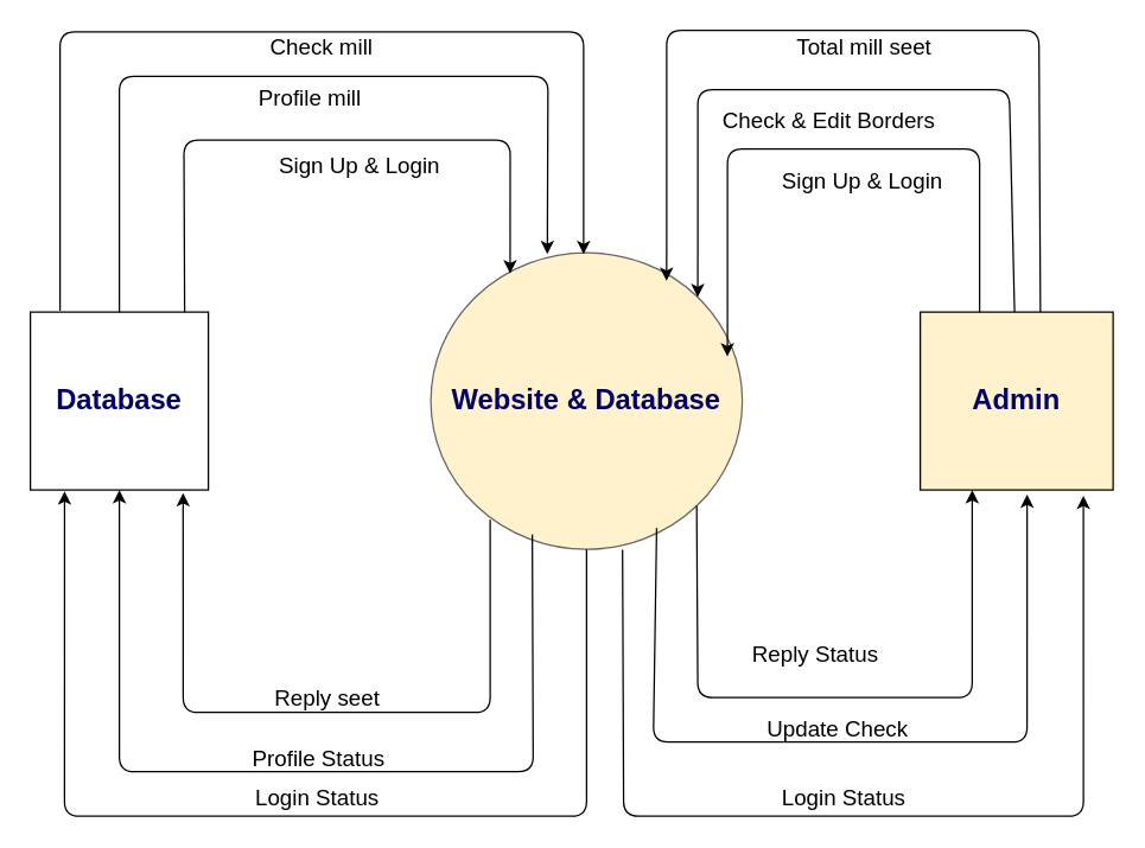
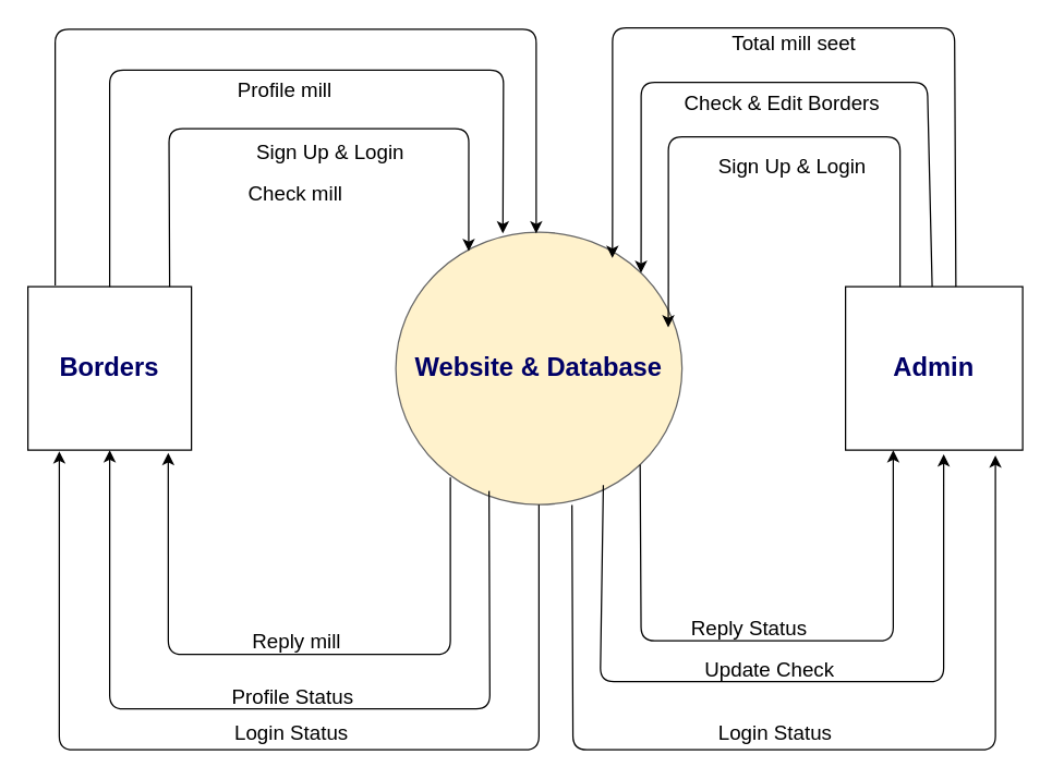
  <mxCell id="0" />
  <mxCell id="1" parent="0" />
- <mxCell id="2" value="&lt;font style=&quot;font-size: 19px&quot; color=&quot;#000066&quot;&gt;&lt;b&gt;Admin&lt;/b&gt;&lt;/font&gt;" style="rounded=0;whiteSpace=wrap;html=1;fillColor=#fff2cc;" parent="1" vertex="1"><mxGeometry x="620" y="210" width="130" height="120" as="geometry" /></mxCell>
- <mxCell id="3" value="&lt;font style=&quot;font-size: 19px&quot; color=&quot;#000066&quot;&gt;&lt;b&gt;Database&lt;/b&gt;&lt;/font&gt;" style="rounded=0;whiteSpace=wrap;html=1;" parent="1" vertex="1"><mxGeometry x="20" y="210" width="120" height="120" as="geometry" /></mxCell>
+ <mxCell id="2" value="&lt;font style=&quot;font-size: 19px&quot; color=&quot;#000066&quot;&gt;&lt;b&gt;Admin&lt;/b&gt;&lt;/font&gt;" style="rounded=0;whiteSpace=wrap;html=1;" parent="1" vertex="1"><mxGeometry x="620" y="210" width="130" height="120" as="geometry" /></mxCell>
+ <mxCell id="3" value="&lt;font style=&quot;font-size: 19px&quot; color=&quot;#000066&quot;&gt;&lt;b&gt;Borders&lt;/b&gt;&lt;/font&gt;" style="rounded=0;whiteSpace=wrap;html=1;" parent="1" vertex="1"><mxGeometry x="20" y="210" width="120" height="120" as="geometry" /></mxCell>
  <mxCell id="4" value="&lt;font size=&quot;1&quot; color=&quot;#000066&quot;&gt;&lt;b style=&quot;font-size: 19px&quot;&gt;Website &amp;amp; Database&lt;/b&gt;&lt;/font&gt;" style="ellipse;whiteSpace=wrap;html=1;fillColor=#fff2cc;strokeColor=#666666;fontColor=#333333;" parent="1" vertex="1"><mxGeometry x="290" y="170" width="210" height="200" as="geometry" /></mxCell>
  <mxCell id="5" value="" style="endArrow=classic;html=1;entryX=0.5;entryY=0;entryDx=0;entryDy=0;" parent="1" edge="1"><mxGeometry width="50" height="50" relative="1" as="geometry"><mxPoint x="40" y="209" as="sourcePoint" /><mxPoint x="393" y="171" as="targetPoint" /><Array as="points"><mxPoint x="40" y="21" /><mxPoint x="393" y="21" /></Array></mxGeometry></mxCell>
  <mxCell id="6" value="&lt;font style=&quot;font-size: 15px&quot;&gt;Sign Up &amp;amp; Login&lt;/font&gt;" style="text;html=1;resizable=0;points=[];autosize=1;align=left;verticalAlign=top;spacingTop=-4;" parent="1" vertex="1"><mxGeometry x="186" y="100" width="120" height="20" as="geometry" /></mxCell>
  <mxCell id="7" value="&lt;font style=&quot;font-size: 15px&quot;&gt;&amp;nbsp;Profile mill&lt;/font&gt;" style="text;html=1;resizable=0;points=[];autosize=1;align=left;verticalAlign=top;spacingTop=-4;" parent="1" vertex="1"><mxGeometry x="168" y="54" width="100" height="20" as="geometry" /></mxCell>
- <mxCell id="8" value="&lt;font style=&quot;font-size: 15px&quot;&gt;Check mill&lt;/font&gt;" style="text;html=1;resizable=0;points=[];autosize=1;align=left;verticalAlign=top;spacingTop=-4;" parent="1" vertex="1"><mxGeometry x="180" y="20" width="80" height="20" as="geometry" /></mxCell>
+ <mxCell id="8" value="&lt;font style=&quot;font-size: 15px&quot;&gt;Check mill&lt;/font&gt;" style="text;html=1;resizable=0;points=[];autosize=1;align=left;verticalAlign=top;spacingTop=-4;" parent="1" vertex="1"><mxGeometry x="180" y="130" width="80" height="20" as="geometry" /></mxCell>
  <mxCell id="9" value="&lt;span style=&quot;font-size: 15px&quot;&gt;Sign Up &amp;amp; Login&lt;/span&gt;" style="text;html=1;resizable=0;points=[];autosize=1;align=left;verticalAlign=top;spacingTop=-4;" parent="1" vertex="1"><mxGeometry x="525" y="110" width="120" height="20" as="geometry" /></mxCell>
- <mxCell id="10" value="&lt;font style=&quot;font-size: 15px&quot;&gt;Check &amp;amp; Edit Borders&lt;/font&gt;" style="text;html=1;resizable=0;points=[];autosize=1;align=left;verticalAlign=top;spacingTop=-4;" parent="1" vertex="1"><mxGeometry x="485" y="69" width="160" height="20" as="geometry" /></mxCell>
+ <mxCell id="10" value="&lt;font style=&quot;font-size: 15px&quot;&gt;Check &amp;amp; Edit Borders&lt;/font&gt;" style="text;html=1;resizable=0;points=[];autosize=1;align=left;verticalAlign=top;spacingTop=-4;" parent="1" vertex="1"><mxGeometry x="500" y="64" width="160" height="20" as="geometry" /></mxCell>
  <mxCell id="11" value="&lt;font style=&quot;font-size: 15px&quot;&gt;Total mill seet&lt;/font&gt;" style="text;html=1;resizable=0;points=[];autosize=1;align=left;verticalAlign=top;spacingTop=-4;" parent="1" vertex="1"><mxGeometry x="535" y="20" width="110" height="20" as="geometry" /></mxCell>
  <mxCell id="12" value="" style="endArrow=classic;html=1;entryX=0.952;entryY=0.35;entryDx=0;entryDy=0;entryPerimeter=0;" parent="1" target="4" edge="1"><mxGeometry width="50" height="50" relative="1" as="geometry"><mxPoint x="660" y="210" as="sourcePoint" /><mxPoint x="460" y="100" as="targetPoint" /><Array as="points"><mxPoint x="660" y="100" /><mxPoint x="490" y="100" /><mxPoint x="490" y="220" /></Array></mxGeometry></mxCell>
  <mxCell id="13" value="" style="endArrow=classic;html=1;entryX=0.952;entryY=0.35;entryDx=0;entryDy=0;entryPerimeter=0;" parent="1" source="2" edge="1"><mxGeometry width="50" height="50" relative="1" as="geometry"><mxPoint x="640" y="170" as="sourcePoint" /><mxPoint x="469.92" y="200" as="targetPoint" /><Array as="points"><mxPoint x="680" y="60" /><mxPoint x="470" y="60" /><mxPoint x="470" y="180" /></Array></mxGeometry></mxCell>
  <mxCell id="14" value="" style="endArrow=classic;html=1;entryX=0.952;entryY=0.35;entryDx=0;entryDy=0;entryPerimeter=0;exitX=0.623;exitY=0;exitDx=0;exitDy=0;exitPerimeter=0;" parent="1" source="2" edge="1"><mxGeometry width="50" height="50" relative="1" as="geometry"><mxPoint x="619" y="159" as="sourcePoint" /><mxPoint x="448.92" y="189" as="targetPoint" /><Array as="points"><mxPoint x="700" y="20" /><mxPoint x="449" y="20" /><mxPoint x="449" y="169" /></Array></mxGeometry></mxCell>
  <mxCell id="15" value="" style="endArrow=classic;html=1;entryX=0.858;entryY=1.017;entryDx=0;entryDy=0;entryPerimeter=0;" parent="1" target="3" edge="1"><mxGeometry width="50" height="50" relative="1" as="geometry"><mxPoint x="330" y="350" as="sourcePoint" /><mxPoint x="70" y="390" as="targetPoint" /><Array as="points"><mxPoint x="330" y="480" /><mxPoint x="123" y="480" /></Array></mxGeometry></mxCell>
  <mxCell id="16" value="" style="endArrow=classic;html=1;entryX=0.5;entryY=1;entryDx=0;entryDy=0;exitX=0.19;exitY=0.91;exitDx=0;exitDy=0;exitPerimeter=0;" parent="1" target="3" edge="1"><mxGeometry width="50" height="50" relative="1" as="geometry"><mxPoint x="358.4" y="360" as="sourcePoint" /><mxPoint x="151.46" y="340.04" as="targetPoint" /><Array as="points"><mxPoint x="359" y="520" /><mxPoint x="80" y="520" /></Array></mxGeometry></mxCell>
- <mxCell id="17" value="&lt;font style=&quot;font-size: 15px&quot;&gt;Reply seet&lt;/font&gt;" style="text;html=1;resizable=0;points=[];autosize=1;align=left;verticalAlign=top;spacingTop=-4;" parent="1" vertex="1"><mxGeometry x="183" y="458.5" width="80" height="20" as="geometry" /></mxCell>
+ <mxCell id="17" value="&lt;font style=&quot;font-size: 15px&quot;&gt;Reply mill&lt;/font&gt;" style="text;html=1;resizable=0;points=[];autosize=1;align=left;verticalAlign=top;spacingTop=-4;" parent="1" vertex="1"><mxGeometry x="183" y="458.5" width="80" height="20" as="geometry" /></mxCell>
  <mxCell id="18" value="&lt;font style=&quot;font-size: 15px&quot;&gt;Profile Status&lt;/font&gt;" style="text;html=1;resizable=0;points=[];autosize=1;align=left;verticalAlign=top;spacingTop=-4;" parent="1" vertex="1"><mxGeometry x="168" y="499.5" width="100" height="20" as="geometry" /></mxCell>
- <mxCell id="19" value="&lt;font style=&quot;font-size: 15px&quot;&gt;Reply Status&lt;/font&gt;" style="text;html=1;resizable=0;points=[];autosize=1;align=left;verticalAlign=top;spacingTop=-4;" parent="1" vertex="1"><mxGeometry x="505" y="428.5" width="100" height="20" as="geometry" /></mxCell>
+ <mxCell id="19" value="&lt;font style=&quot;font-size: 15px&quot;&gt;Reply Status&lt;/font&gt;" style="text;html=1;resizable=0;points=[];autosize=1;align=left;verticalAlign=top;spacingTop=-4;" parent="1" vertex="1"><mxGeometry x="505" y="448.5" width="100" height="20" as="geometry" /></mxCell>
  <mxCell id="20" value="&lt;font style=&quot;font-size: 15px&quot;&gt;Update Check&lt;/font&gt;" style="text;html=1;resizable=0;points=[];autosize=1;align=left;verticalAlign=top;spacingTop=-4;" parent="1" vertex="1"><mxGeometry x="515" y="479.5" width="110" height="20" as="geometry" /></mxCell>
  <mxCell id="21" value="&lt;font style=&quot;font-size: 15px&quot;&gt;Login Status&lt;/font&gt;" style="text;html=1;resizable=0;points=[];autosize=1;align=left;verticalAlign=top;spacingTop=-4;" parent="1" vertex="1"><mxGeometry x="525" y="526" width="100" height="20" as="geometry" /></mxCell>
  <mxCell id="22" value="&lt;font style=&quot;font-size: 15px&quot;&gt;Login Status&lt;/font&gt;" style="text;html=1;resizable=0;points=[];autosize=1;align=left;verticalAlign=top;spacingTop=-4;" parent="1" vertex="1"><mxGeometry x="170" y="526" width="100" height="20" as="geometry" /></mxCell>
  <mxCell id="23" value="" style="endArrow=classic;html=1;entryX=0.192;entryY=1.008;entryDx=0;entryDy=0;entryPerimeter=0;exitX=0.5;exitY=1;exitDx=0;exitDy=0;" parent="1" source="4" target="3" edge="1"><mxGeometry width="50" height="50" relative="1" as="geometry"><mxPoint x="395" y="370" as="sourcePoint" /><mxPoint x="43.04" y="330.96" as="targetPoint" /><Array as="points"><mxPoint x="395" y="550" /><mxPoint x="43" y="550" /></Array></mxGeometry></mxCell>
  <mxCell id="24" value="" style="endArrow=classic;html=1;exitX=1;exitY=1;exitDx=0;exitDy=0;" parent="1" source="4" edge="1"><mxGeometry width="50" height="50" relative="1" as="geometry"><mxPoint x="470" y="350" as="sourcePoint" /><mxPoint x="655" y="330" as="targetPoint" /><Array as="points"><mxPoint x="470" y="470" /><mxPoint x="655" y="470" /></Array></mxGeometry></mxCell>
  <mxCell id="25" value="" style="endArrow=classic;html=1;exitX=1;exitY=1;exitDx=0;exitDy=0;entryX=0.554;entryY=1.025;entryDx=0;entryDy=0;entryPerimeter=0;" parent="1" target="2" edge="1"><mxGeometry width="50" height="50" relative="1" as="geometry"><mxPoint x="442.246" y="355.711" as="sourcePoint" /><mxPoint x="628" y="345" as="targetPoint" /><Array as="points"><mxPoint x="440" y="500" /><mxPoint x="692" y="500" /></Array></mxGeometry></mxCell>
  <mxCell id="26" value="" style="endArrow=classic;html=1;exitX=1;exitY=1;exitDx=0;exitDy=0;entryX=0.846;entryY=1.033;entryDx=0;entryDy=0;entryPerimeter=0;" parent="1" target="2" edge="1"><mxGeometry width="50" height="50" relative="1" as="geometry"><mxPoint x="419.246" y="370.211" as="sourcePoint" /><mxPoint x="605" y="359.5" as="targetPoint" /><Array as="points"><mxPoint x="420" y="550" /><mxPoint x="730" y="550" /></Array></mxGeometry></mxCell>
  <mxCell id="27" value="" style="endArrow=classic;html=1;entryX=0.374;entryY=0.005;entryDx=0;entryDy=0;entryPerimeter=0;" edge="1" parent="1"><mxGeometry width="50" height="50" relative="1" as="geometry"><mxPoint x="80" y="210" as="sourcePoint" /><mxPoint x="368.54" y="171" as="targetPoint" /><Array as="points"><mxPoint x="80" y="51" /><mxPoint x="369" y="51" /></Array></mxGeometry></mxCell>
  <mxCell id="28" value="" style="endArrow=classic;html=1;entryX=0.276;entryY=0.05;entryDx=0;entryDy=0;entryPerimeter=0;fontStyle=1" edge="1" parent="1"><mxGeometry width="50" height="50" relative="1" as="geometry"><mxPoint x="124" y="210" as="sourcePoint" /><mxPoint x="343.46" y="184" as="targetPoint" /><Array as="points"><mxPoint x="123.5" y="94" /><mxPoint x="343.5" y="94" /></Array></mxGeometry></mxCell>
